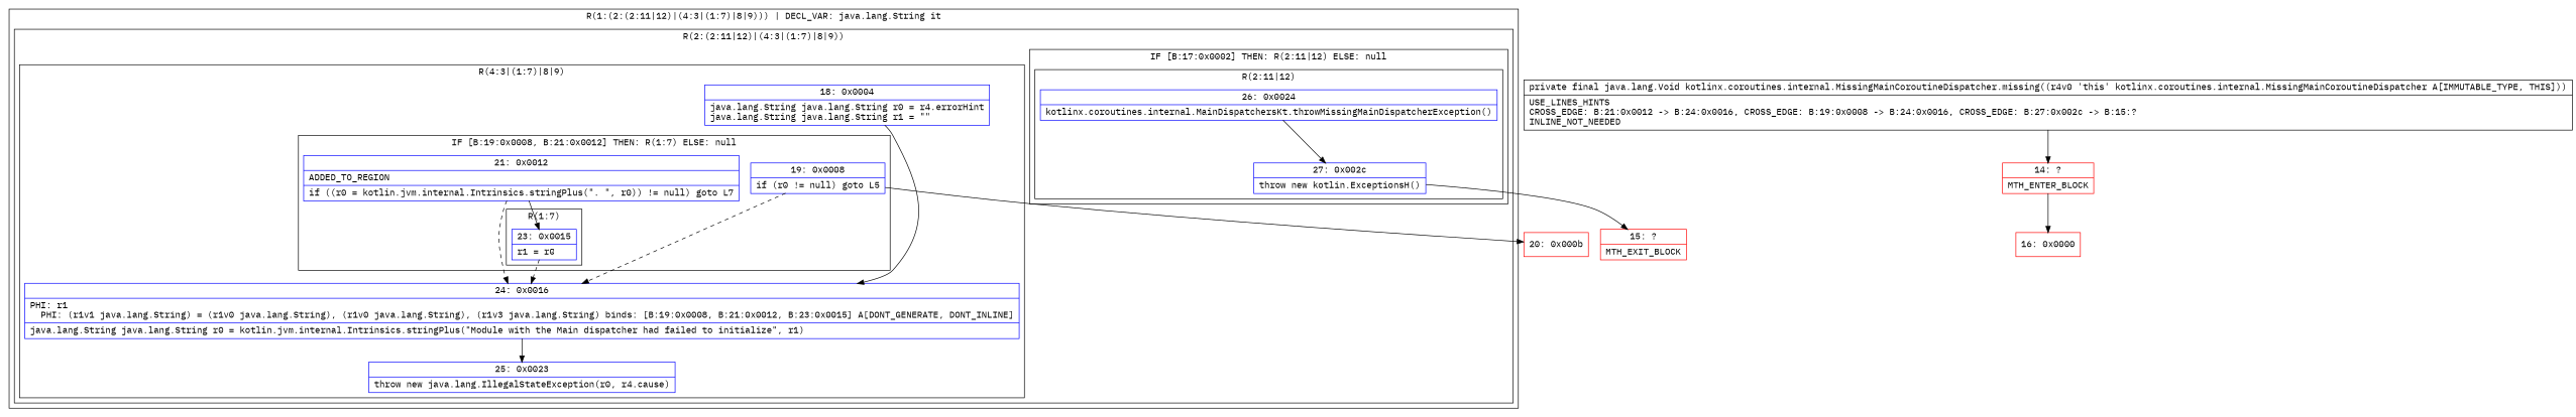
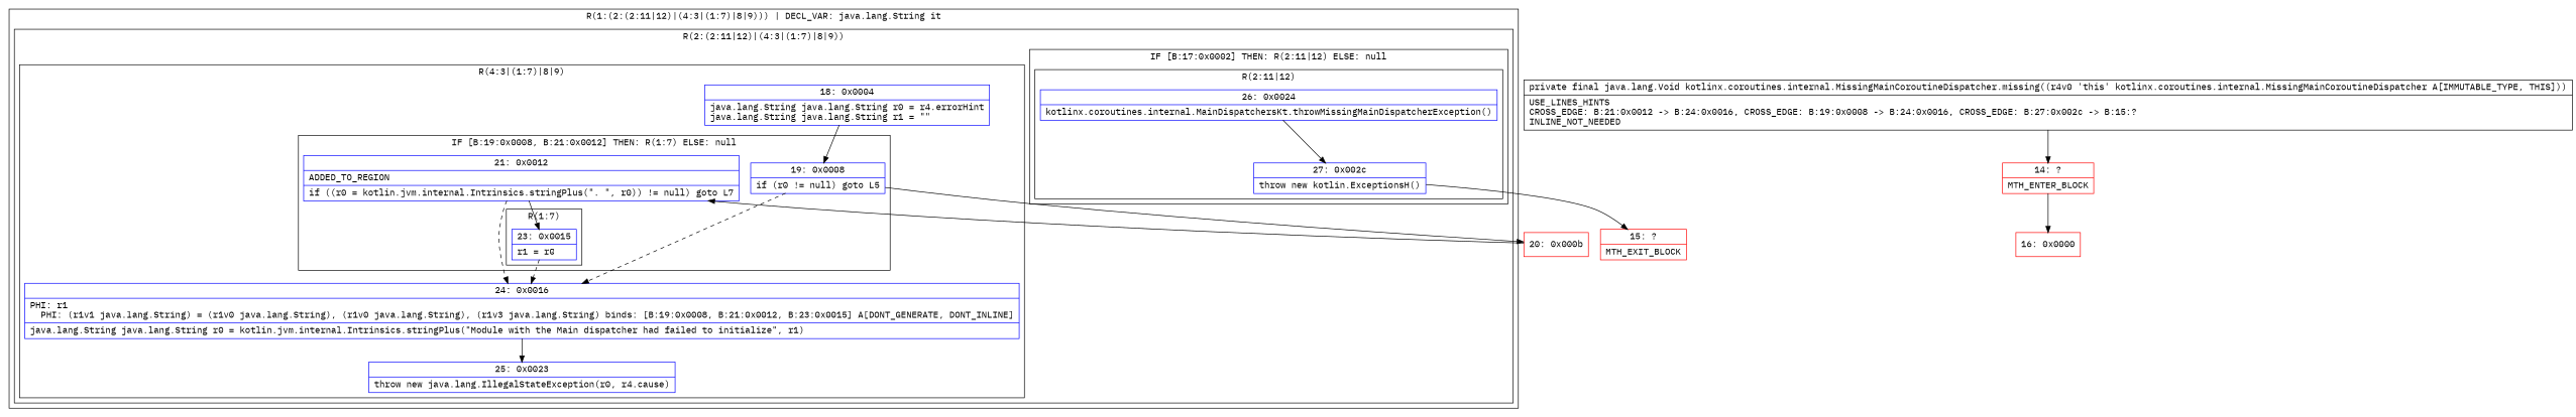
  digraph {
    fontname="IBM Plex Mono"
    node [color=blue fontname="IBM Plex Mono" shape=record]
    edge [fontname="IBM Plex Mono"]
    n1 [label="{26\:\ 0x0024|kotlinx.coroutines.internal.MainDispatchersKt.throwMissingMainDispatcherException()\l}"]
    n2 [label="{27\:\ 0x002c|throw new kotlin.ExceptionsH()\l}"]
    n3 [label="{23\:\ 0x0015|r1 = r0\l}"]
    n4 [label="{19\:\ 0x0008|if (r0 != null) goto L5\l}"]
    n5 [label="{21\:\ 0x0012|ADDED_TO_REGION\l|if ((r0 = kotlin.jvm.internal.Intrinsics.stringPlus(\". \", r0)) != null) goto L7\l}"]
    n6 [label="{18\:\ 0x0004|java.lang.String java.lang.String r0 = r4.errorHint\ljava.lang.String java.lang.String r1 = \"\"\l}"]
    n7 [label="{24\:\ 0x0016|PHI: r1 \l  PHI: (r1v1 java.lang.String) = (r1v0 java.lang.String), (r1v0 java.lang.String), (r1v3 java.lang.String) binds: [B:19:0x0008, B:21:0x0012, B:23:0x0015] A[DONT_GENERATE, DONT_INLINE]\l|java.lang.String java.lang.String r0 = kotlin.jvm.internal.Intrinsics.stringPlus(\"Module with the Main dispatcher had failed to initialize\", r1)\l}"]
    n8 [label="{25\:\ 0x0023|throw new java.lang.IllegalStateException(r0, r4.cause)\l}"]
    n9 [color=red label="{15\:\ ?|MTH_EXIT_BLOCK\l}"]
    n10 [color=red label="{20\:\ 0x000b}"]
    n11 [color=red label="{14\:\ ?|MTH_ENTER_BLOCK\l}"]
    n12 [color=red label="{16\:\ 0x0000}"]
    n13 [label="{private final java.lang.Void kotlinx.coroutines.internal.MissingMainCoroutineDispatcher.missing((r4v0 'this' kotlinx.coroutines.internal.MissingMainCoroutineDispatcher A[IMMUTABLE_TYPE, THIS]))  | USE_LINES_HINTS\lCROSS_EDGE: B:21:0x0012 \-\> B:24:0x0016, CROSS_EDGE: B:19:0x0008 \-\> B:24:0x0016, CROSS_EDGE: B:27:0x002c \-\> B:15:?\lINLINE_NOT_NEEDED\l}" color=""]
    subgraph cluster_1 {
      label="R(1:(2:(2:11|12)|(4:3|(1:7)|8|9))) | DECL_VAR: java.lang.String it\l"
      subgraph cluster_2 {
        label="R(2:(2:11|12)|(4:3|(1:7)|8|9))"
        subgraph cluster_3 {
          label="IF [B:17:0x0002] THEN: R(2:11|12) ELSE: null"
          subgraph cluster_4 {
            label="R(2:11|12)"
            n1
            n2
          }
        }
        subgraph cluster_5 {
          label="R(4:3|(1:7)|8|9)"
          n6
          n7
          n8
          subgraph cluster_6 {
            label="IF [B:19:0x0008, B:21:0x0012] THEN: R(1:7) ELSE: null"
            n4
            n5
            subgraph cluster_7 {
              label="R(1:7)"
              n3
            }
          }
        }
      }
    }
    n1 -> n2
    n2 -> n9
    n3 -> n7 [style=dashed]
    n4 -> n7 [style=dashed]
    n4 -> n10
    n5 -> n3
    n5 -> n7 [style=dashed]
-   n6 -> n7
+   n6 -> n4
    n7 -> n8
+   n10 -> n5
    n11 -> n12
    n13 -> n11
  }
